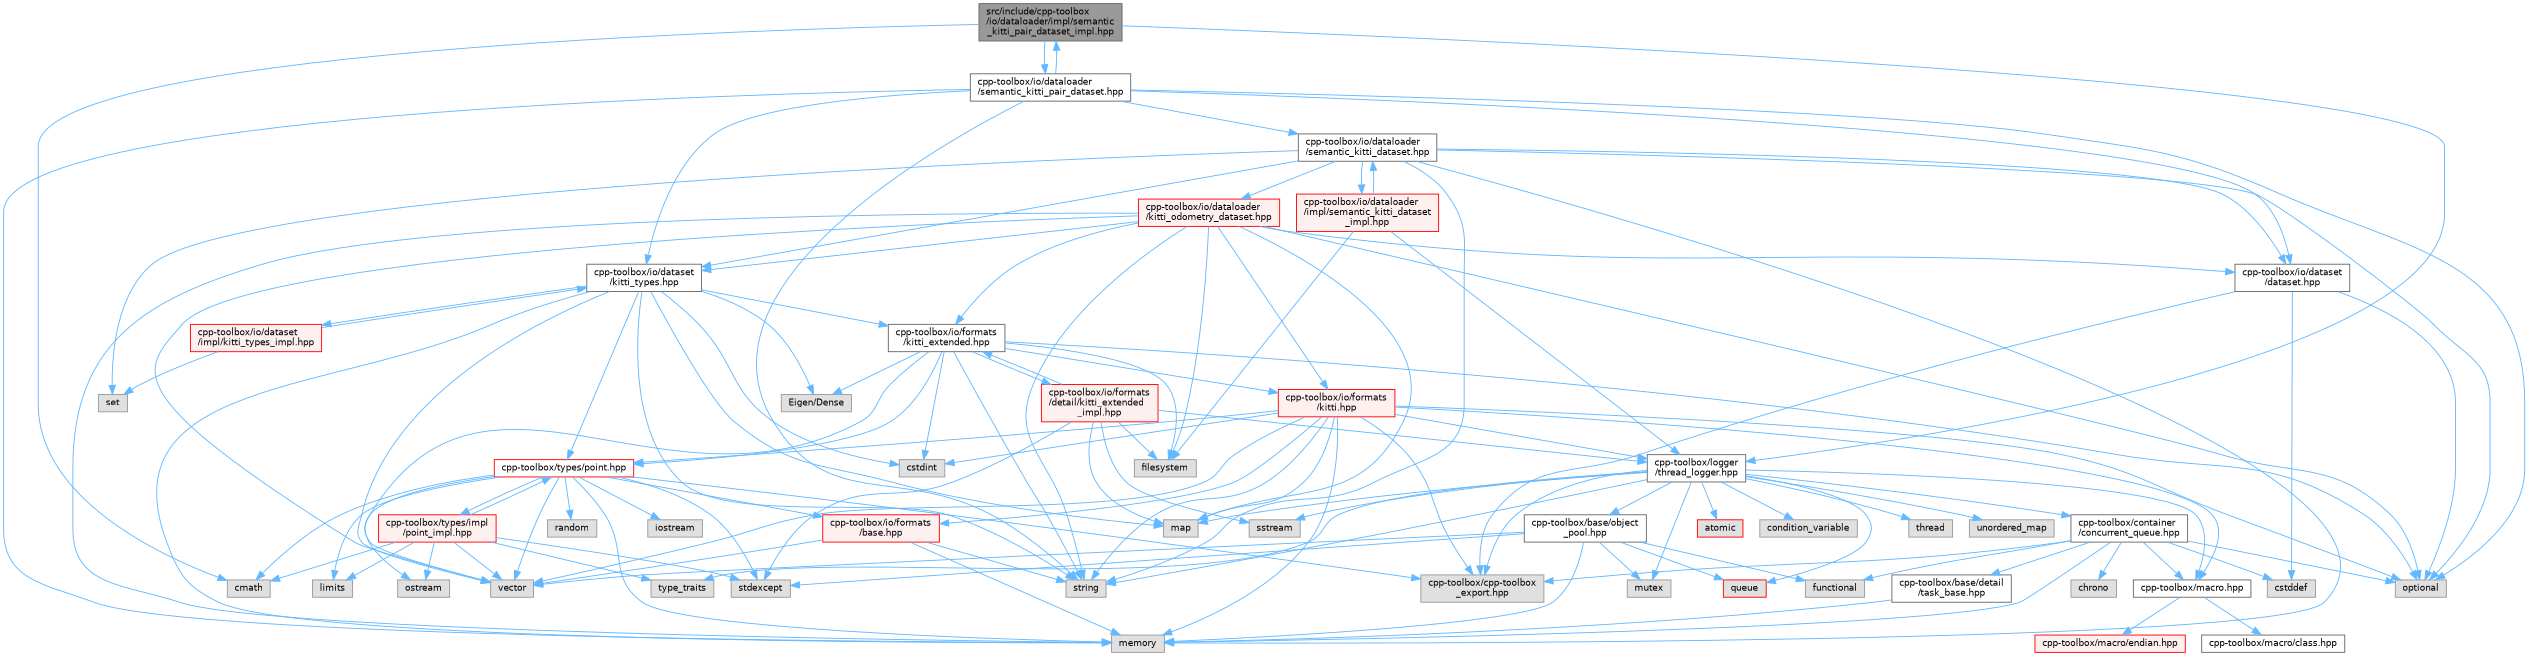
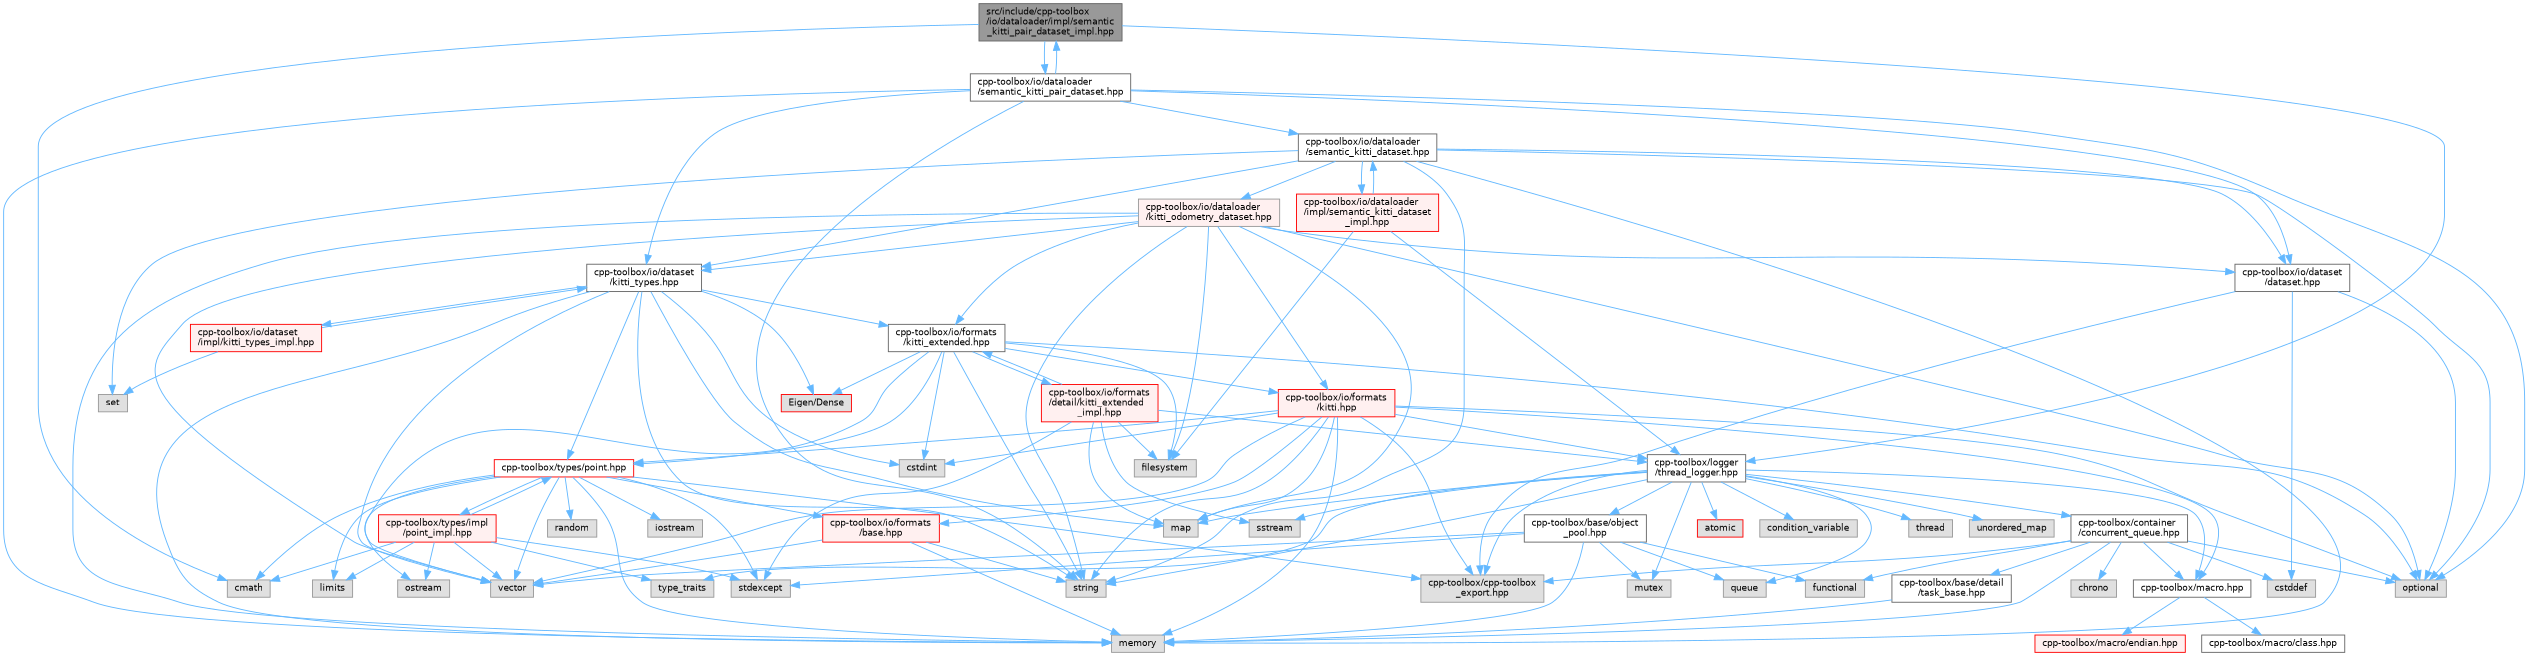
  digraph {
    node [color=grey60 fillcolor="#E0E0E0" fontname=Helvetica fontsize=10 shape=box style=filled]
    edge [color=steelblue1 fontname=Helvetica fontsize=10 labelfontname=Helvetica labelfontsize=10 style=solid]
    n1 [color=gray40 fillcolor=grey60 fontcolor=black height=0.2 label="src/include/cpp-toolbox\l/io/dataloader/impl/semantic\l_kitti_pair_dataset_impl.hpp" width=0.4]
    n2 [color=grey40 fillcolor=white height=0.2 label="cpp-toolbox/io/dataloader\l/semantic_kitti_pair_dataset.hpp" width=0.4]
    n3 [height=0.2 label=cmath width=0.4]
    n4 [color=grey40 fillcolor=white height=0.2 label="cpp-toolbox/logger\l/thread_logger.hpp" width=0.4]
    n5 [color=grey40 fillcolor=white height=0.2 label="cpp-toolbox/io/dataset\l/dataset.hpp" width=0.4]
    n6 [height=0.2 label=optional width=0.4]
    n7 [color=grey40 fillcolor=white height=0.2 label="cpp-toolbox/io/dataset\l/kitti_types.hpp" width=0.4]
    n8 [height=0.2 label=memory width=0.4]
    n9 [height=0.2 label=string width=0.4]
    n10 [color=grey40 fillcolor=white height=0.2 label="cpp-toolbox/io/dataloader\l/semantic_kitti_dataset.hpp" width=0.4]
    n11 [height=0.2 label="cpp-toolbox/cpp-toolbox\l_export.hpp" width=0.4]
    n12 [height=0.2 label=map width=0.4]
    n13 [height=0.2 label=type_traits width=0.4]
    n14 [color=grey40 fillcolor=white height=0.2 label="cpp-toolbox/macro.hpp" width=0.4]
    n15 [color=red height=0.2 label=atomic width=0.4]
    n16 [height=0.2 label=condition_variable width=0.4]
    n17 [height=0.2 label=mutex width=0.4]
-   n18 [color=red height=0.2 label=queue width=0.4]
+   n18 [height=0.2 label=queue width=0.4]
    n19 [height=0.2 label=sstream width=0.4]
    n20 [height=0.2 label=thread width=0.4]
    n21 [height=0.2 label=unordered_map width=0.4]
    n22 [color=grey40 fillcolor=white height=0.2 label="cpp-toolbox/container\l/concurrent_queue.hpp" width=0.4]
    n23 [color=grey40 fillcolor=white height=0.2 label="cpp-toolbox/base/object\l_pool.hpp" width=0.4]
    n24 [height=0.2 label=cstddef width=0.4]
    n25 [color=red fillcolor=white height=0.2 label="cpp-toolbox/types/point.hpp" width=0.4]
    n26 [height=0.2 label=vector width=0.4]
    n27 [color=grey40 fillcolor=white height=0.2 label="cpp-toolbox/io/formats\l/kitti_extended.hpp" width=0.4]
    n28 [height=0.2 label=cstdint width=0.4]
-   n29 [height=0.2 label="Eigen/Dense" width=0.4]
+   n29 [color=red height=0.2 label="Eigen/Dense" width=0.4]
    n30 [color=red fillcolor="#FFF0F0" height=0.2 label="cpp-toolbox/io/dataset\l/impl/kitti_types_impl.hpp" width=0.4]
    n31 [height=0.2 label=set width=0.4]
-   n32 [color=red fillcolor="#FFF0F0" height=0.2 label="cpp-toolbox/io/dataloader\l/kitti_odometry_dataset.hpp" width=0.4]
+   n32 [fillcolor="#FFF0F0" height=0.2 label="cpp-toolbox/io/dataloader\l/kitti_odometry_dataset.hpp" width=0.4]
    n33 [color=red fillcolor="#FFF0F0" height=0.2 label="cpp-toolbox/io/dataloader\l/impl/semantic_kitti_dataset\l_impl.hpp" width=0.4]
    n34 [height=0.2 label=iostream width=0.4]
    n35 [height=0.2 label=limits width=0.4]
    n36 [height=0.2 label=ostream width=0.4]
    n37 [height=0.2 label=random width=0.4]
    n38 [height=0.2 label=stdexcept width=0.4]
    n39 [color=red fillcolor="#FFF0F0" height=0.2 label="cpp-toolbox/io/formats\l/base.hpp" width=0.4]
    n40 [color=red fillcolor="#FFF0F0" height=0.2 label="cpp-toolbox/types/impl\l/point_impl.hpp" width=0.4]
    n41 [color=red fillcolor="#FFF0F0" height=0.2 label="cpp-toolbox/io/formats\l/kitti.hpp" width=0.4]
    n42 [height=0.2 label=filesystem width=0.4]
    n43 [color=red fillcolor="#FFF0F0" height=0.2 label="cpp-toolbox/io/formats\l/detail/kitti_extended\l_impl.hpp" width=0.4]
    n44 [color=grey40 fillcolor=white height=0.2 label="cpp-toolbox/macro/class.hpp" width=0.4]
    n45 [color=red fillcolor="#FFF0F0" height=0.2 label="cpp-toolbox/macro/endian.hpp" width=0.4]
    n46 [height=0.2 label=chrono width=0.4]
    n47 [height=0.2 label=functional width=0.4]
    n48 [color=grey40 fillcolor=white height=0.2 label="cpp-toolbox/base/detail\l/task_base.hpp" width=0.4]
    n1 -> n2
    n1 -> n3
    n1 -> n4
    n2 -> n1
    n2 -> n5
    n2 -> n6
    n2 -> n7
    n2 -> n8
    n2 -> n9
    n2 -> n10
    n4 -> n9
    n4 -> n11
    n4 -> n12
    n4 -> n13
    n4 -> n14
    n4 -> n15
    n4 -> n16
    n4 -> n17
    n4 -> n18
    n4 -> n19
    n4 -> n20
    n4 -> n21
    n4 -> n22
    n4 -> n23
    n5 -> n6
    n5 -> n11
    n5 -> n24
    n7 -> n8
    n7 -> n9
    n7 -> n12
    n7 -> n25
    n7 -> n26
    n7 -> n27
    n7 -> n28
    n7 -> n29
    n7 -> n30
    n10 -> n5
    n10 -> n6
    n10 -> n7
    n10 -> n8
    n10 -> n9
    n10 -> n31
    n10 -> n32
    n10 -> n33
    n14 -> n44
    n14 -> n45
    n22 -> n6
    n22 -> n8
    n22 -> n11
    n22 -> n14
    n22 -> n24
    n22 -> n46
    n22 -> n47
    n22 -> n48
    n23 -> n8
    n23 -> n17
    n23 -> n18
    n23 -> n26
    n23 -> n38
    n23 -> n47
    n25 -> n3
    n25 -> n8
    n25 -> n11
    n25 -> n26
    n25 -> n34
    n25 -> n35
    n25 -> n36
    n25 -> n37
    n25 -> n38
    n25 -> n39
    n25 -> n40
    n27 -> n6
    n27 -> n9
    n27 -> n25
    n27 -> n26
    n27 -> n28
    n27 -> n29
    n27 -> n41
    n27 -> n42
    n27 -> n43
    n30 -> n7
    n30 -> n31
    n32 -> n5
    n32 -> n6
    n32 -> n7
    n32 -> n8
    n32 -> n9
    n32 -> n12
    n32 -> n26
    n32 -> n27
    n32 -> n41
    n32 -> n42
    n33 -> n4
    n33 -> n10
    n33 -> n42
    n39 -> n8
    n39 -> n9
    n39 -> n26
    n40 -> n3
    n40 -> n13
    n40 -> n25
    n40 -> n26
    n40 -> n35
    n40 -> n36
    n40 -> n38
    n41 -> n4
    n41 -> n6
    n41 -> n8
    n41 -> n9
    n41 -> n11
    n41 -> n12
    n41 -> n14
    n41 -> n25
    n41 -> n26
    n41 -> n28
    n41 -> n39
    n43 -> n4
    n43 -> n12
    n43 -> n19
    n43 -> n27
    n43 -> n38
    n43 -> n42
    n48 -> n8
  }
